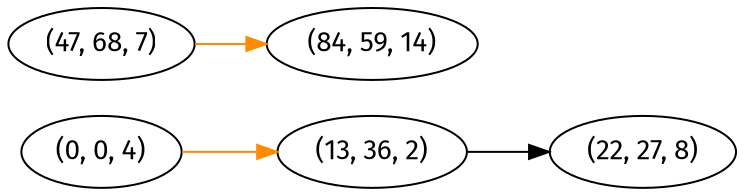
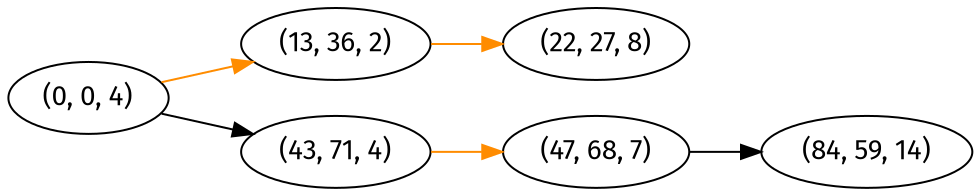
  digraph {
    fontname="Fira Sans"
    rankdir=LR
    node [fontname="Fira Sans"]
    edge [color=darkorange fontname="Fira Sans"]
    n1 [label="(0, 0, 4)"]
    "(13, 36, 2)"
+   "(43, 71, 4)"
    "(22, 27, 8)"
    "(47, 68, 7)"
    n6 [label="(84, 59, 14)"]
    n1 -> "(13, 36, 2)"
-   "(13, 36, 2)" -> "(22, 27, 8)" [color=black]
-   "(47, 68, 7)" -> n6
+   n1 -> "(43, 71, 4)" [color=black]
+   "(13, 36, 2)" -> "(22, 27, 8)"
+   "(43, 71, 4)" -> "(47, 68, 7)"
+   "(47, 68, 7)" -> n6 [color=black]
  }
